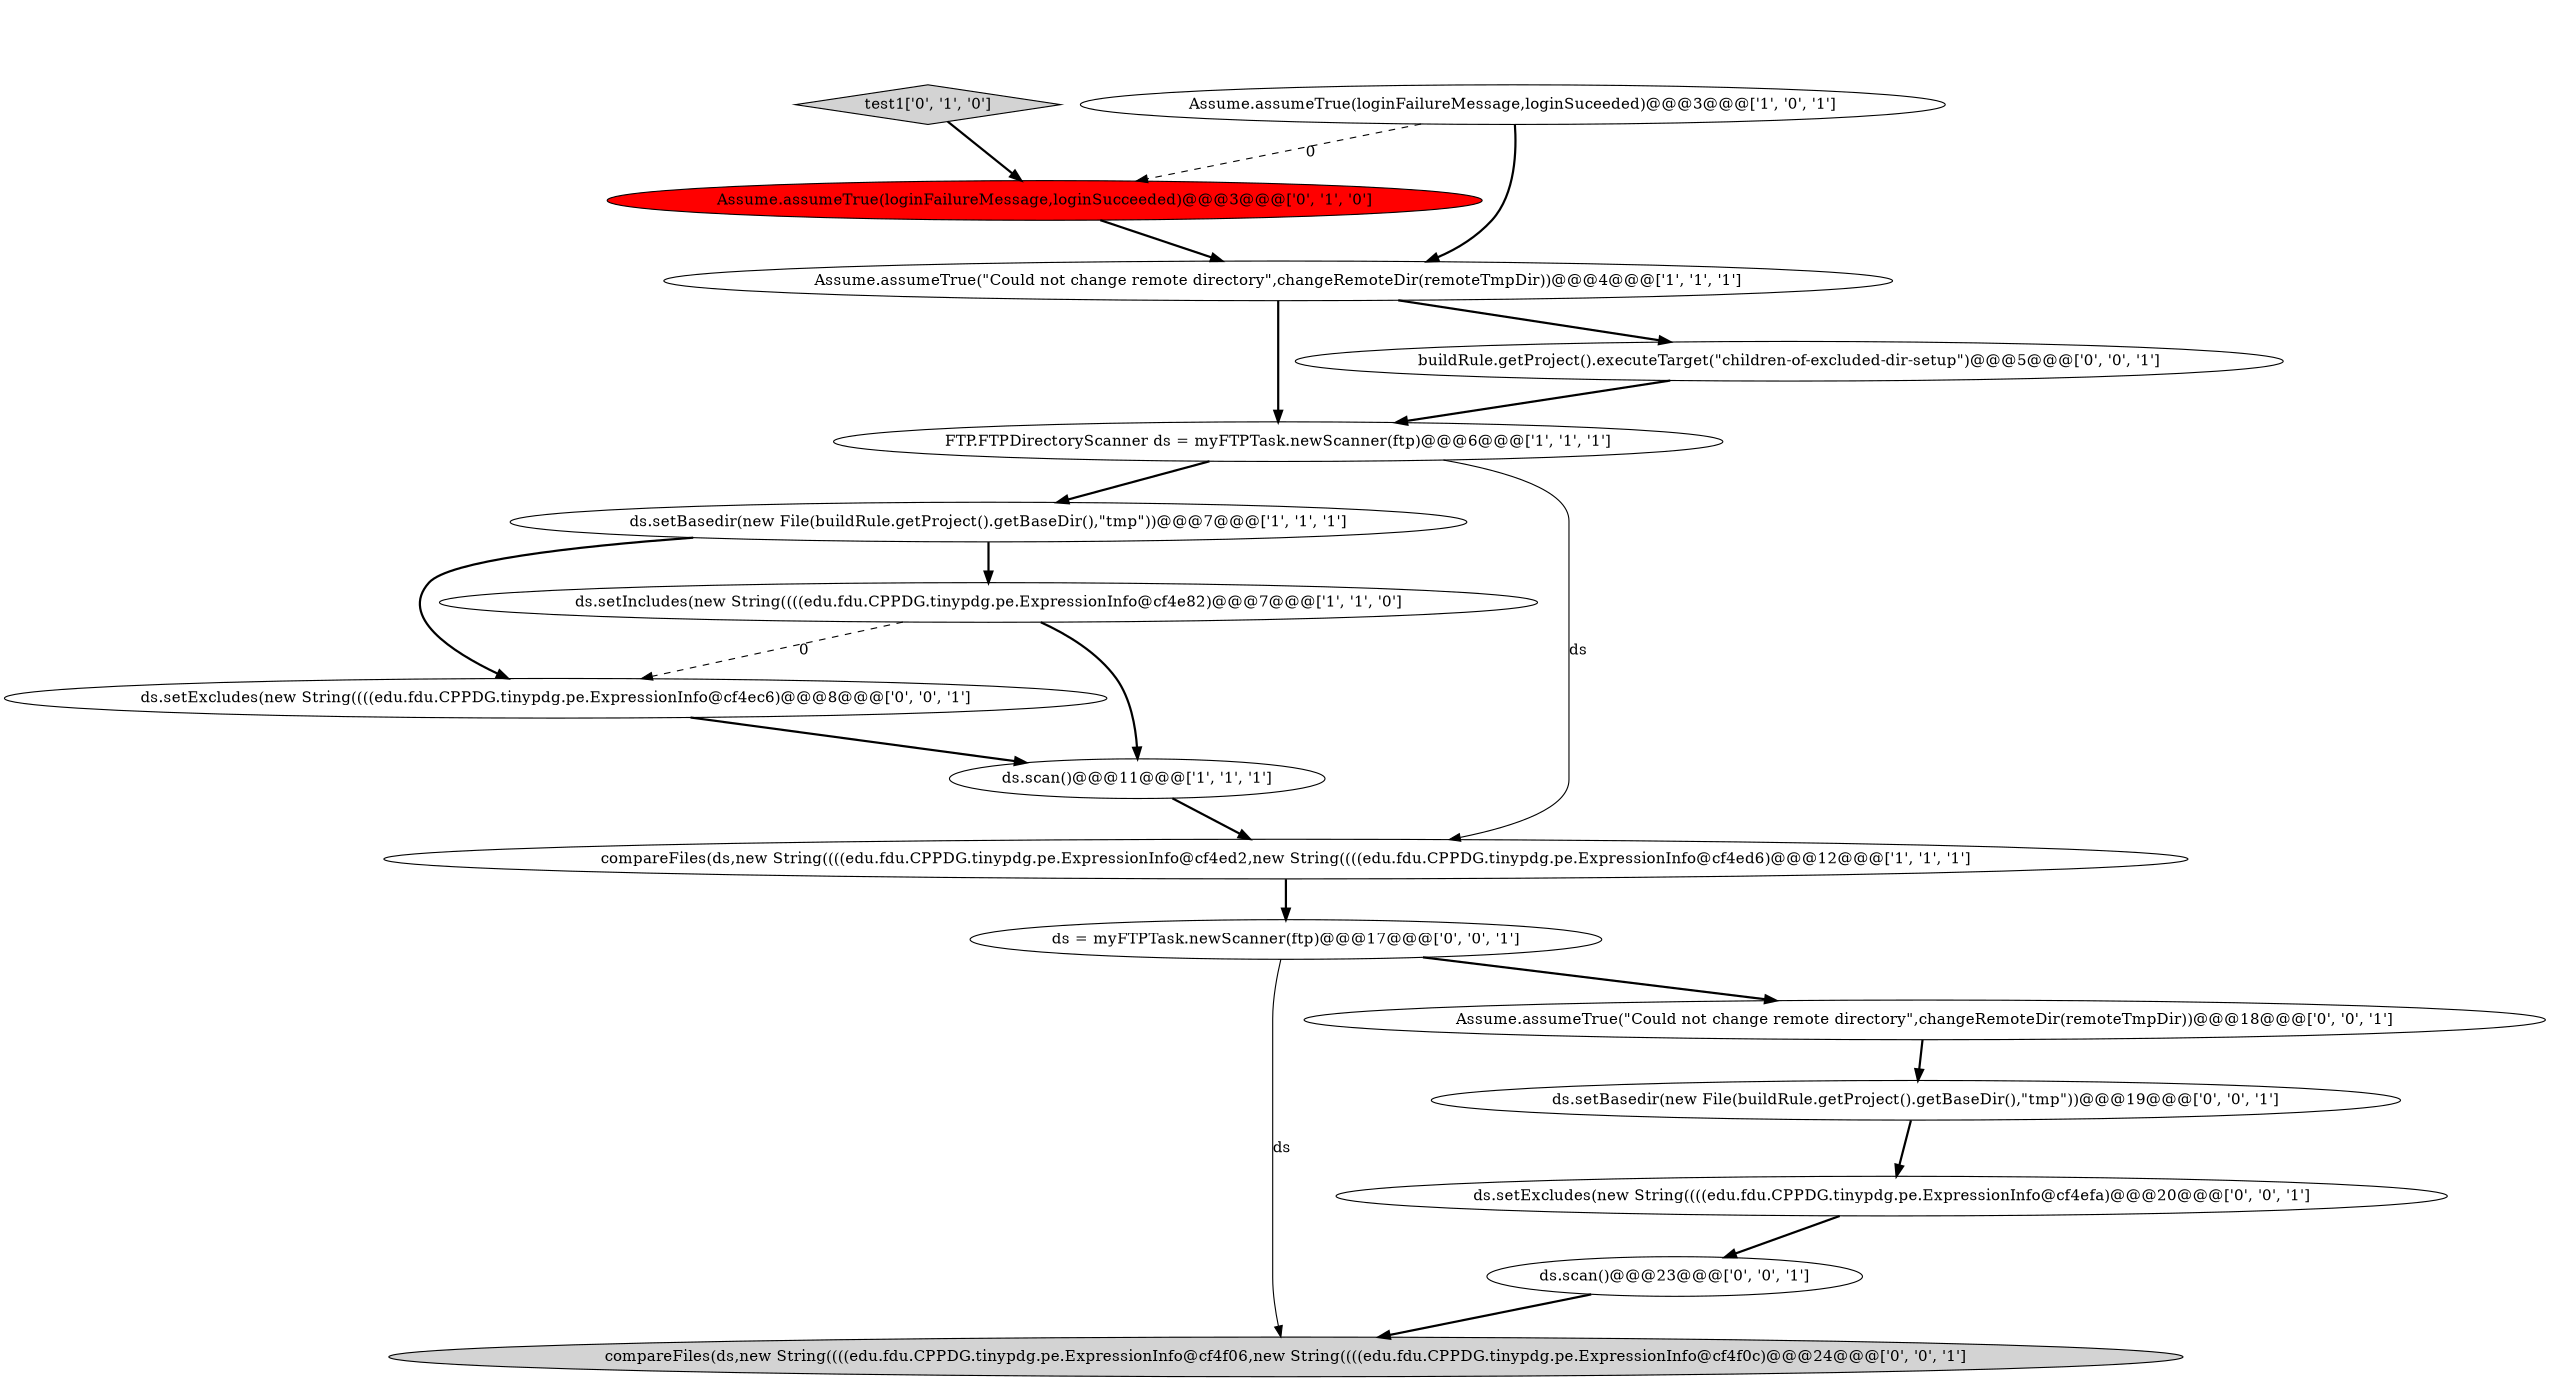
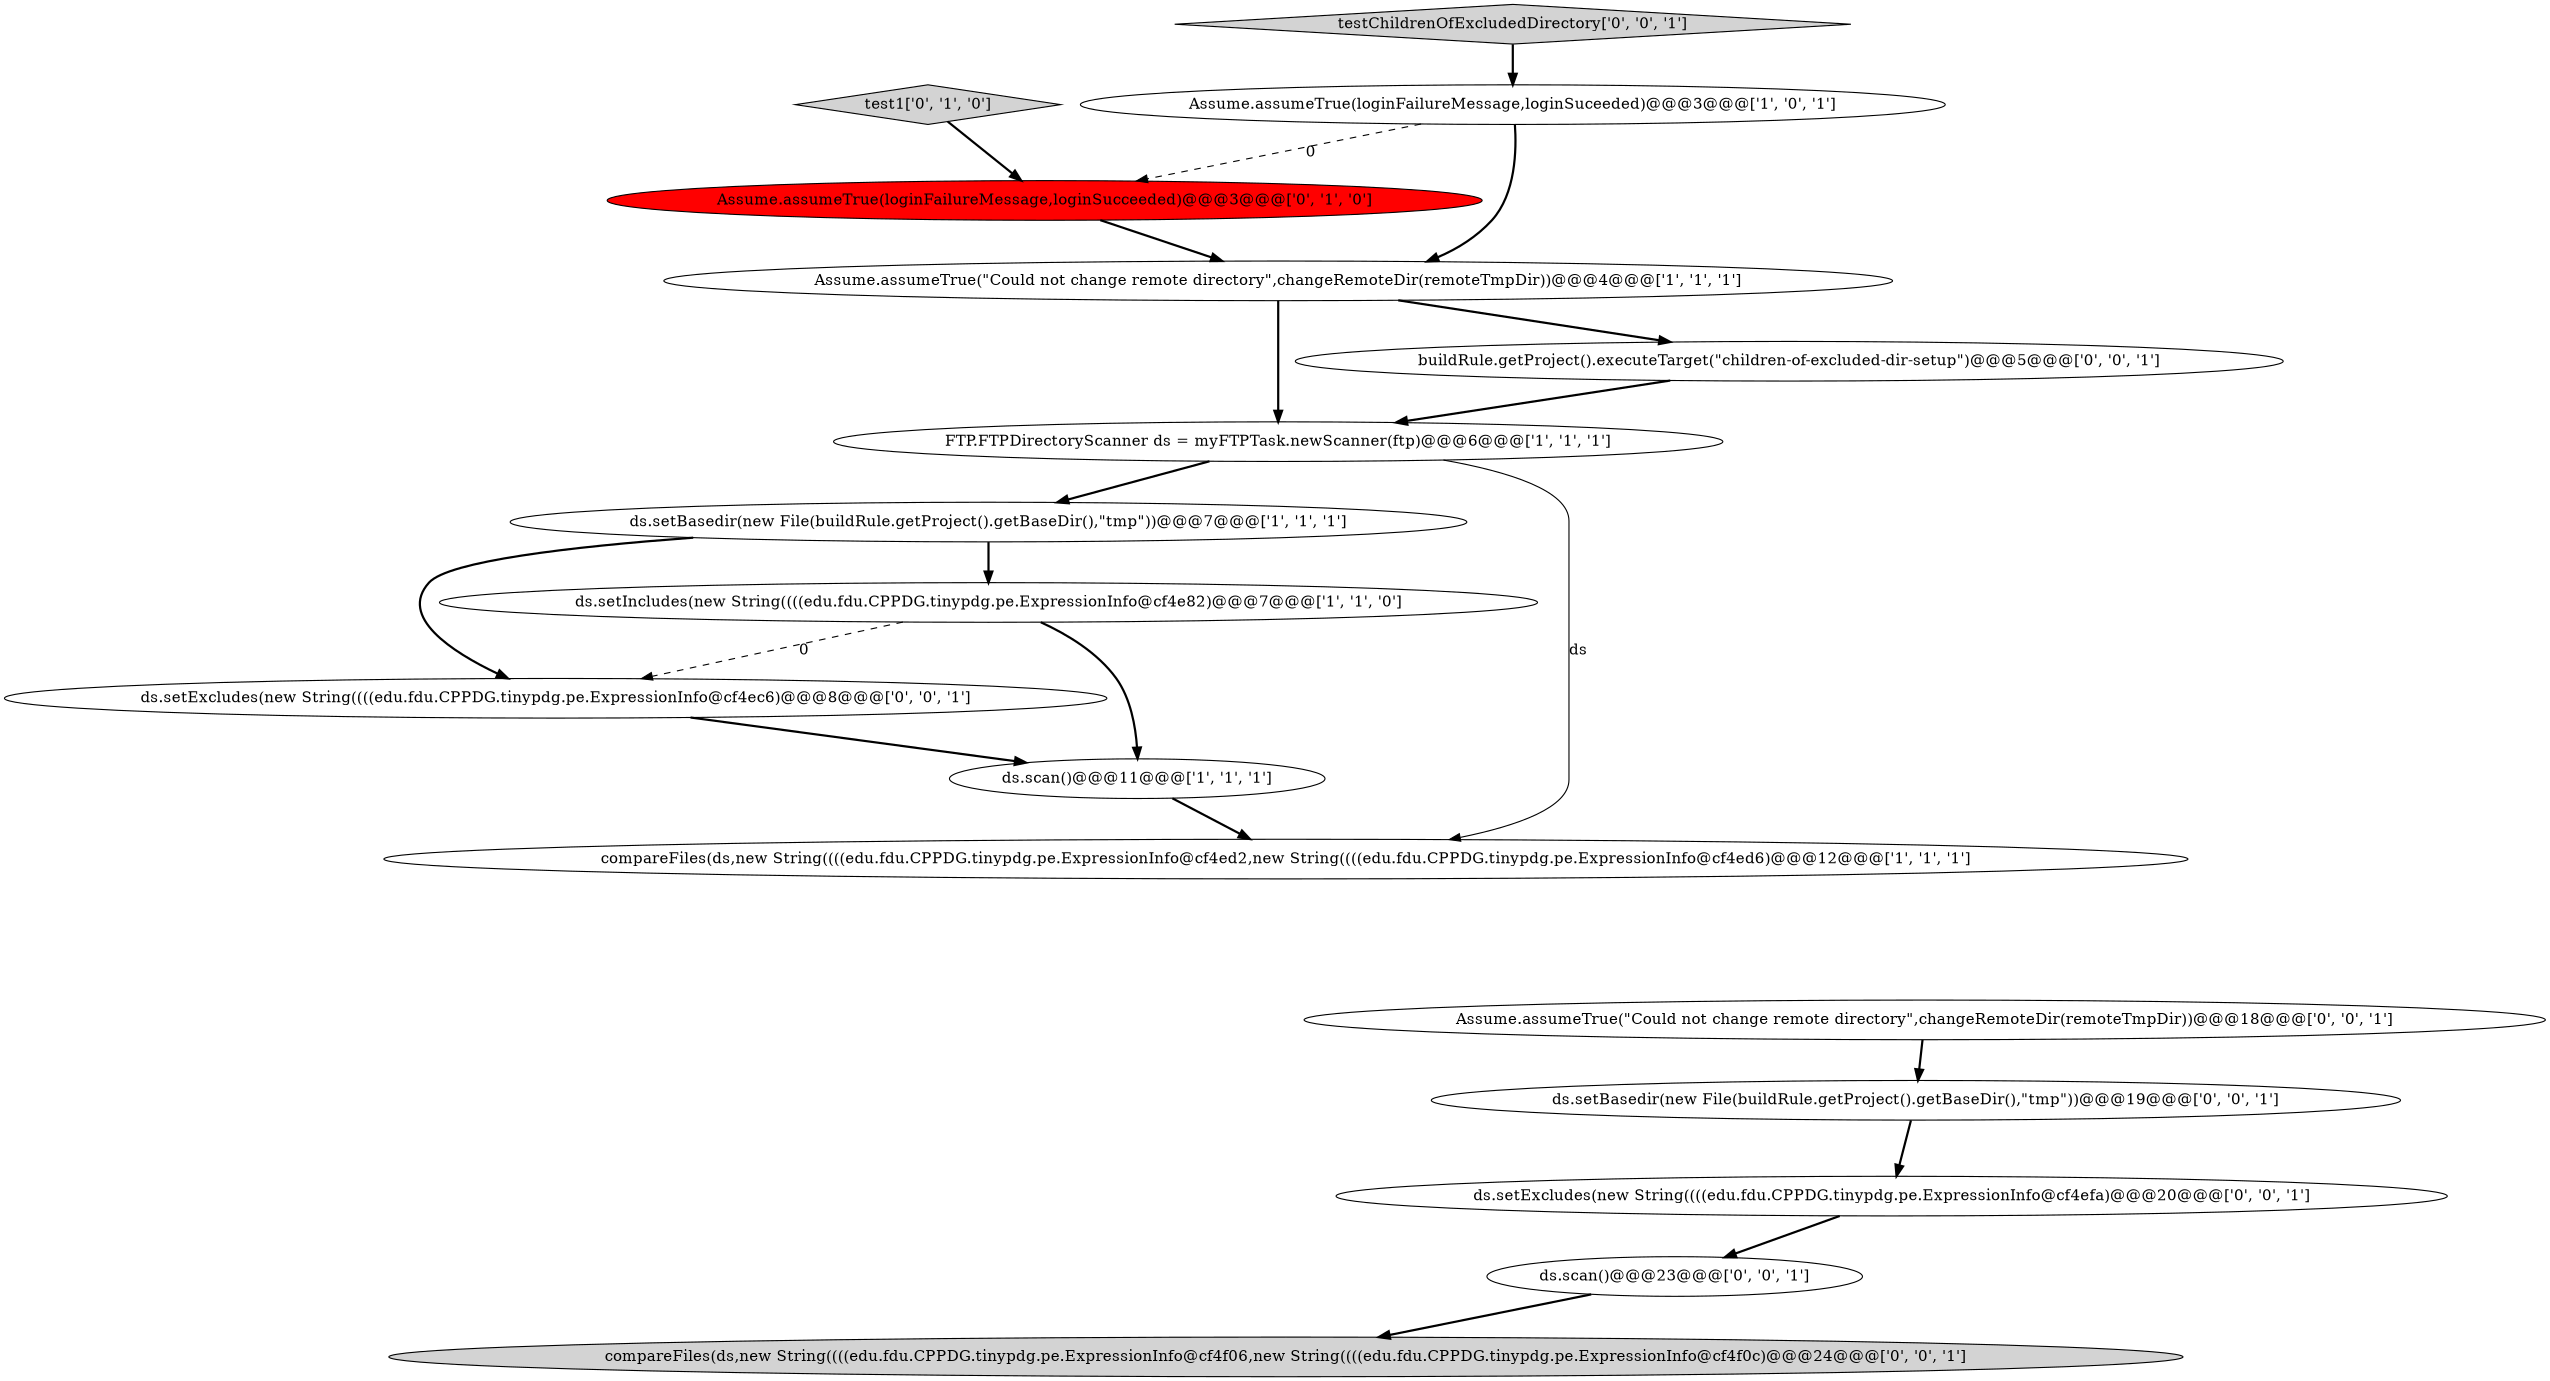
  digraph {
    node [fillcolor=white shape=ellipse style=filled]
    edge [style=bold]
    n1 [label="FTP.FTPDirectoryScanner ds = myFTPTask.newScanner(ftp)@@@6@@@['1', '1', '1']"]
    n2 [label="ds.setBasedir(new File(buildRule.getProject().getBaseDir(),\"tmp\"))@@@7@@@['1', '1', '1']"]
    n3 [label="compareFiles(ds,new String((((edu.fdu.CPPDG.tinypdg.pe.ExpressionInfo@cf4ed2,new String((((edu.fdu.CPPDG.tinypdg.pe.ExpressionInfo@cf4ed6)@@@12@@@['1', '1', '1']"]
    n4 [label="ds.setIncludes(new String((((edu.fdu.CPPDG.tinypdg.pe.ExpressionInfo@cf4e82)@@@7@@@['1', '1', '0']"]
    n5 [label="ds.setExcludes(new String((((edu.fdu.CPPDG.tinypdg.pe.ExpressionInfo@cf4ec6)@@@8@@@['0', '0', '1']"]
-   n6 [label="ds = myFTPTask.newScanner(ftp)@@@17@@@['0', '0', '1']"]
    n7 [label="ds.scan()@@@11@@@['1', '1', '1']"]
    n8 [label="ds.scan()@@@23@@@['0', '0', '1']"]
    n9 [fillcolor=lightgray label="compareFiles(ds,new String((((edu.fdu.CPPDG.tinypdg.pe.ExpressionInfo@cf4f06,new String((((edu.fdu.CPPDG.tinypdg.pe.ExpressionInfo@cf4f0c)@@@24@@@['0', '0', '1']"]
    n10 [label="buildRule.getProject().executeTarget(\"children-of-excluded-dir-setup\")@@@5@@@['0', '0', '1']"]
    n11 [label="Assume.assumeTrue(loginFailureMessage,loginSuceeded)@@@3@@@['1', '0', '1']"]
    n12 [fillcolor=red label="Assume.assumeTrue(loginFailureMessage,loginSucceeded)@@@3@@@['0', '1', '0']"]
    n13 [label="Assume.assumeTrue(\"Could not change remote directory\",changeRemoteDir(remoteTmpDir))@@@4@@@['1', '1', '1']"]
    n14 [fillcolor=lightgray label="test1['0', '1', '0']" shape=diamond]
    n15 [label="Assume.assumeTrue(\"Could not change remote directory\",changeRemoteDir(remoteTmpDir))@@@18@@@['0', '0', '1']"]
    n16 [label="ds.setBasedir(new File(buildRule.getProject().getBaseDir(),\"tmp\"))@@@19@@@['0', '0', '1']"]
    n17 [label="ds.setExcludes(new String((((edu.fdu.CPPDG.tinypdg.pe.ExpressionInfo@cf4efa)@@@20@@@['0', '0', '1']"]
+   n18 [fillcolor=lightgray label="testChildrenOfExcludedDirectory['0', '0', '1']" shape=diamond]
    n1 -> n2
    n1 -> n3 [label=ds style=solid]
    n2 -> n4
    n2 -> n5
-   n3 -> n6
    n4 -> n5 [label=0 style=dashed]
    n4 -> n7
    n5 -> n7
-   n6 -> n9 [label=ds style=solid]
-   n6 -> n15
    n7 -> n3
    n8 -> n9
    n10 -> n1
    n11 -> n12 [label=0 style=dashed]
    n11 -> n13
    n12 -> n13
    n13 -> n1
    n13 -> n10
    n14 -> n12
    n15 -> n16
    n16 -> n17
    n17 -> n8
+   n18 -> n11
  }
